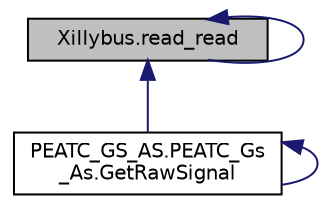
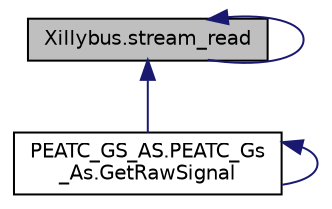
  digraph {
    rankdir=TB
    node [color=black fontname=Helvetica fontsize=10 shape=record style=filled]
    edge [color=midnightblue dir=back fontname=Helvetica fontsize=10 labelfontname=Helvetica labelfontsize=10 style=solid]
-   n1 [fillcolor=grey75 fontcolor=black height=0.2 label="Xillybus.read_read" width=0.4]
+   n1 [fillcolor=grey75 fontcolor=black height=0.2 label="Xillybus.stream_read" width=0.4]
    n2 [fillcolor=white height=0.2 label="PEATC_GS_AS.PEATC_Gs\l_As.GetRawSignal" width=0.4]
    n1 -> n1
    n1 -> n2
    n2 -> n2
  }
